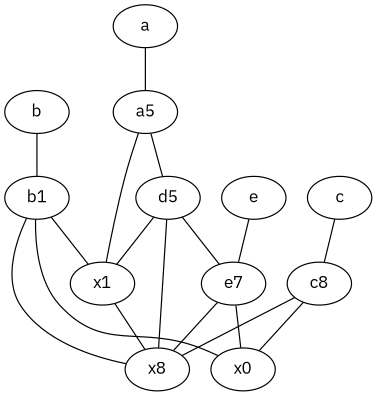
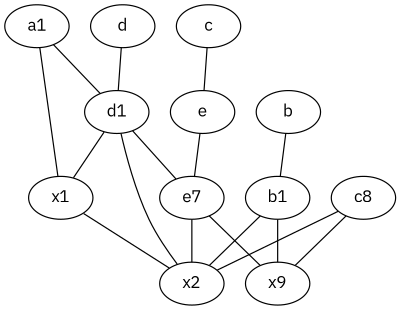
  graph {
    fontname="IBM Plex Sans"
    node [fontname="IBM Plex Sans" labelfontsize=50]
    edge [fontname="IBM Plex Sans"]
-   a
-   a1 [label=a5]
+   a1
    x1
-   d1 [label=d5]
+   d1
    n5 [label=e7]
-   x0
-   x2 [label=x8]
+   x0 [label=x9]
+   x2
    b1
    b
    e
    n11 [label=c8]
    c
-   a -- a1
+   d
    a1 -- x1
    a1 -- d1
    x1 -- x2
    d1 -- x1
    d1 -- n5
    d1 -- x2
    n5 -- x0
    n5 -- x2
-   b1 -- x1
    b1 -- x0
    b1 -- x2
    b -- b1
    e -- n5
    n11 -- x0
    n11 -- x2
-   c -- n11
+   c -- e
+   d -- d1
  }
